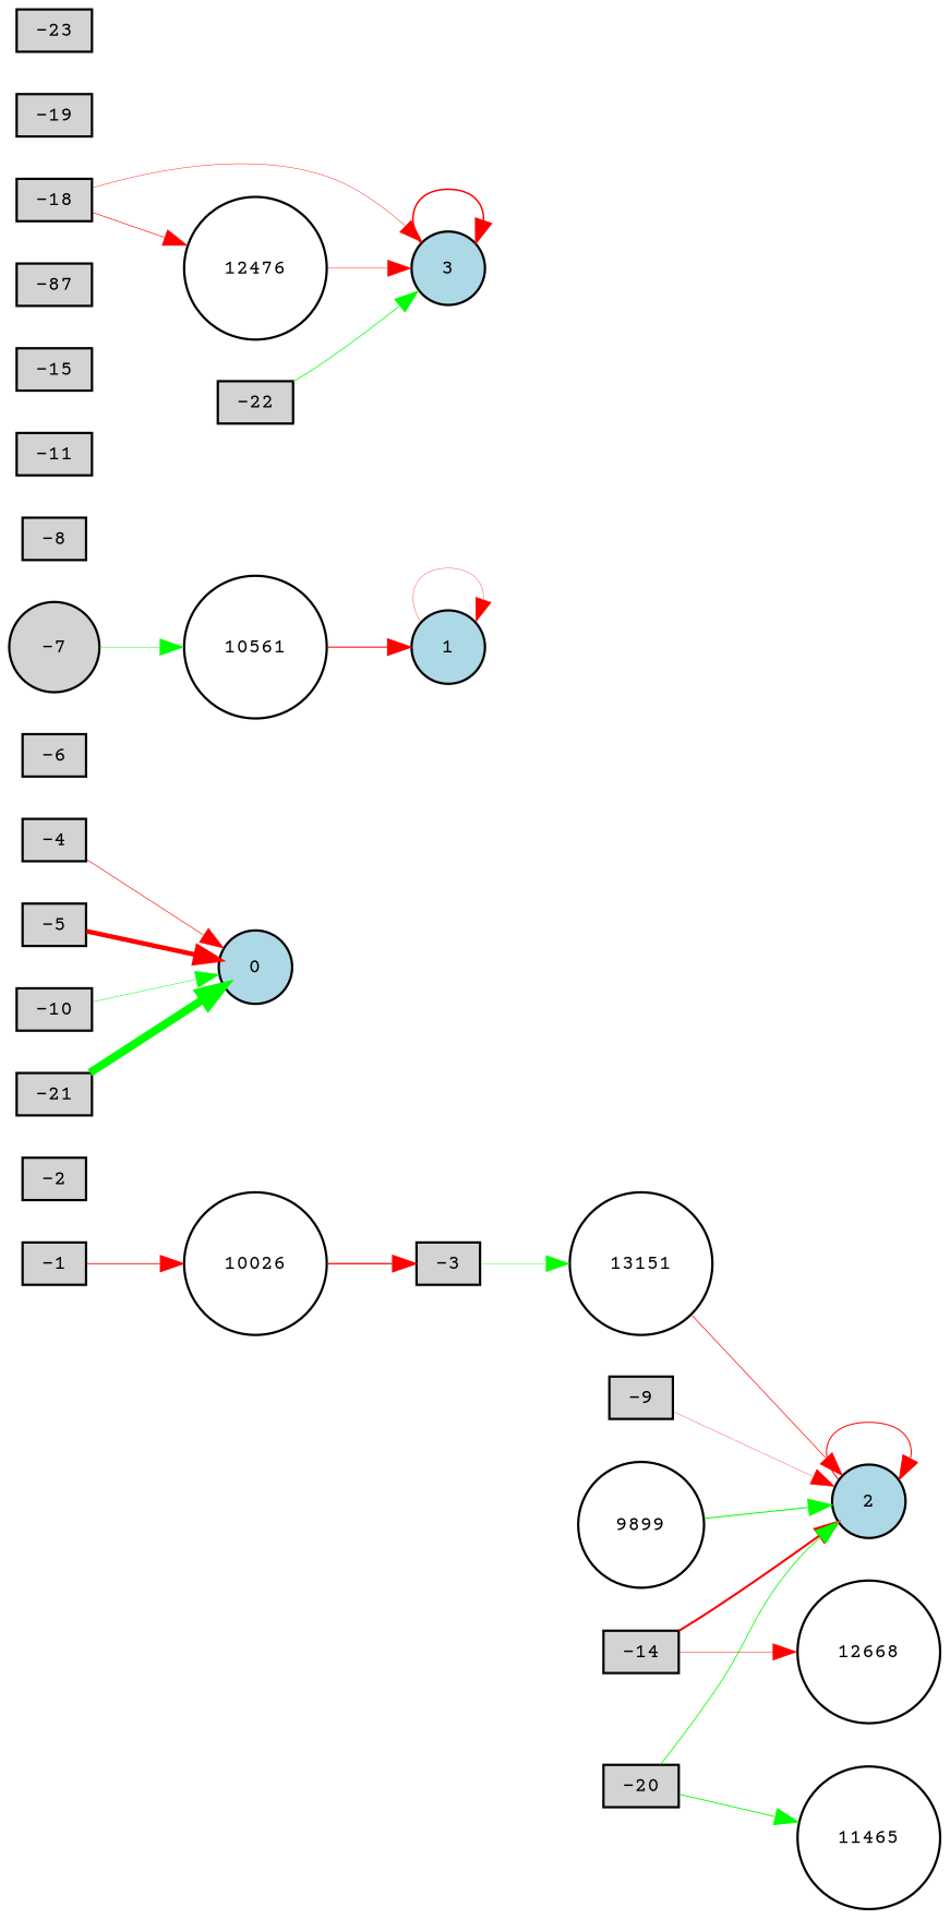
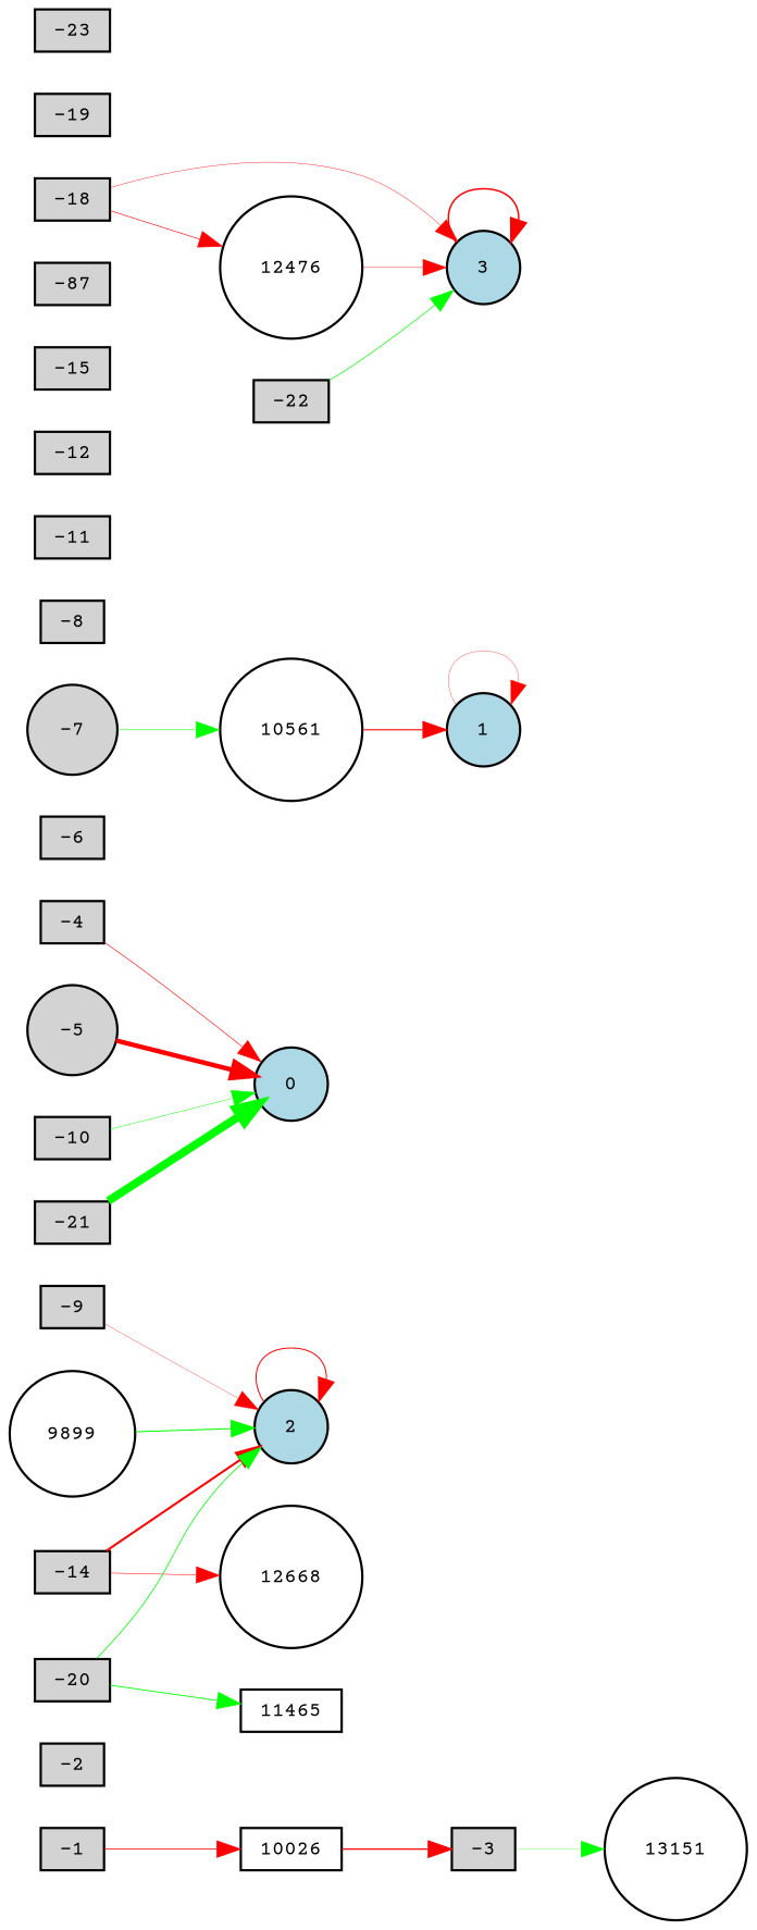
  digraph {
    fontname="Courier Prime"
    rankdir=LR
    node [fillcolor=lightgray fontname="Courier Prime" fontsize=9 shape=box style=filled]
    edge [color=red fontname="Courier Prime" style=solid]
    -1 [height=0.2 width=0.2]
-   10026 [fillcolor=white height=0.2 shape=circle width=0.2]
+   10026 [fillcolor=white height=0.2 width=0.2]
    -3 [height=0.2 width=0.2]
    -2 [height=0.2 width=0.2]
    13151 [fillcolor=white height=0.2 shape=circle width=0.2]
    2 [fillcolor=lightblue height=0.2 shape=circle width=0.2]
    -4 [height=0.2 width=0.2]
    0 [fillcolor=lightblue height=0.2 shape=circle width=0.2]
-   -5 [height=0.2 width=0.2]
+   -5 [height=0.2 shape=circle width=0.2]
    -6 [height=0.2 width=0.2]
    -7 [height=0.2 shape=circle width=0.2]
    10561 [fillcolor=white height=0.2 shape=circle width=0.2]
    1 [fillcolor=lightblue height=0.2 shape=circle width=0.2]
    -8 [height=0.2 width=0.2]
    -9 [height=0.2 width=0.2]
    -10 [height=0.2 width=0.2]
    -11 [height=0.2 width=0.2]
+   -12 [height=0.2 width=0.2]
    -14 [height=0.2 width=0.2]
    12668 [fillcolor=white height=0.2 shape=circle width=0.2]
    -15 [height=0.2 width=0.2]
    n22 [height=0.2 label=-87 width=0.2]
    -18 [height=0.2 width=0.2]
    3 [fillcolor=lightblue height=0.2 shape=circle width=0.2]
    12476 [fillcolor=white height=0.2 shape=circle width=0.2]
    -19 [height=0.2 width=0.2]
    -20 [height=0.2 width=0.2]
-   11465 [fillcolor=white height=0.2 shape=circle width=0.2]
+   11465 [fillcolor=white height=0.2 width=0.2]
    -21 [height=0.2 width=0.2]
    -22 [height=0.2 width=0.2]
    -23 [height=0.2 width=0.2]
    9899 [fillcolor=white height=0.2 shape=circle width=0.2]
    -1 -> 10026 [penwidth=0.36094964806017527]
    10026 -> -3 [penwidth=0.541122096959329]
    -3 -> 13151 [color=green penwidth=0.14419846587553325]
-   13151 -> 2 [penwidth=0.3004188692192433]
    2 -> 2 [penwidth=0.44882528362919616]
    -4 -> 0 [penwidth=0.27176809289479165]
    -5 -> 0 [penwidth=2.007949213396876]
    -7 -> 10561 [color=green penwidth=0.22316062546381493]
    10561 -> 1 [penwidth=0.4838990939829997]
    1 -> 1 [penwidth=0.14082796087112692]
    -9 -> 2 [penwidth=0.13530812270301085]
    -10 -> 0 [color=green penwidth=0.20808271686529406]
    -14 -> 2 [penwidth=0.9189718289235304]
    -14 -> 12668 [penwidth=0.22747624218888138]
    -18 -> 3 [penwidth=0.18155058161096432]
    -18 -> 12476 [penwidth=0.27471907871123347]
    3 -> 3 [penwidth=0.6732280050795809]
    12476 -> 3 [penwidth=0.1785595985315998]
    -20 -> 2 [color=green penwidth=0.3601961300038664]
    -20 -> 11465 [color=green penwidth=0.3887776397903471]
    -21 -> 0 [color=green penwidth=3.489278614465048]
    -22 -> 3 [color=green penwidth=0.3253860203833963]
    9899 -> 2 [color=green penwidth=0.4568996797077487]
  }
